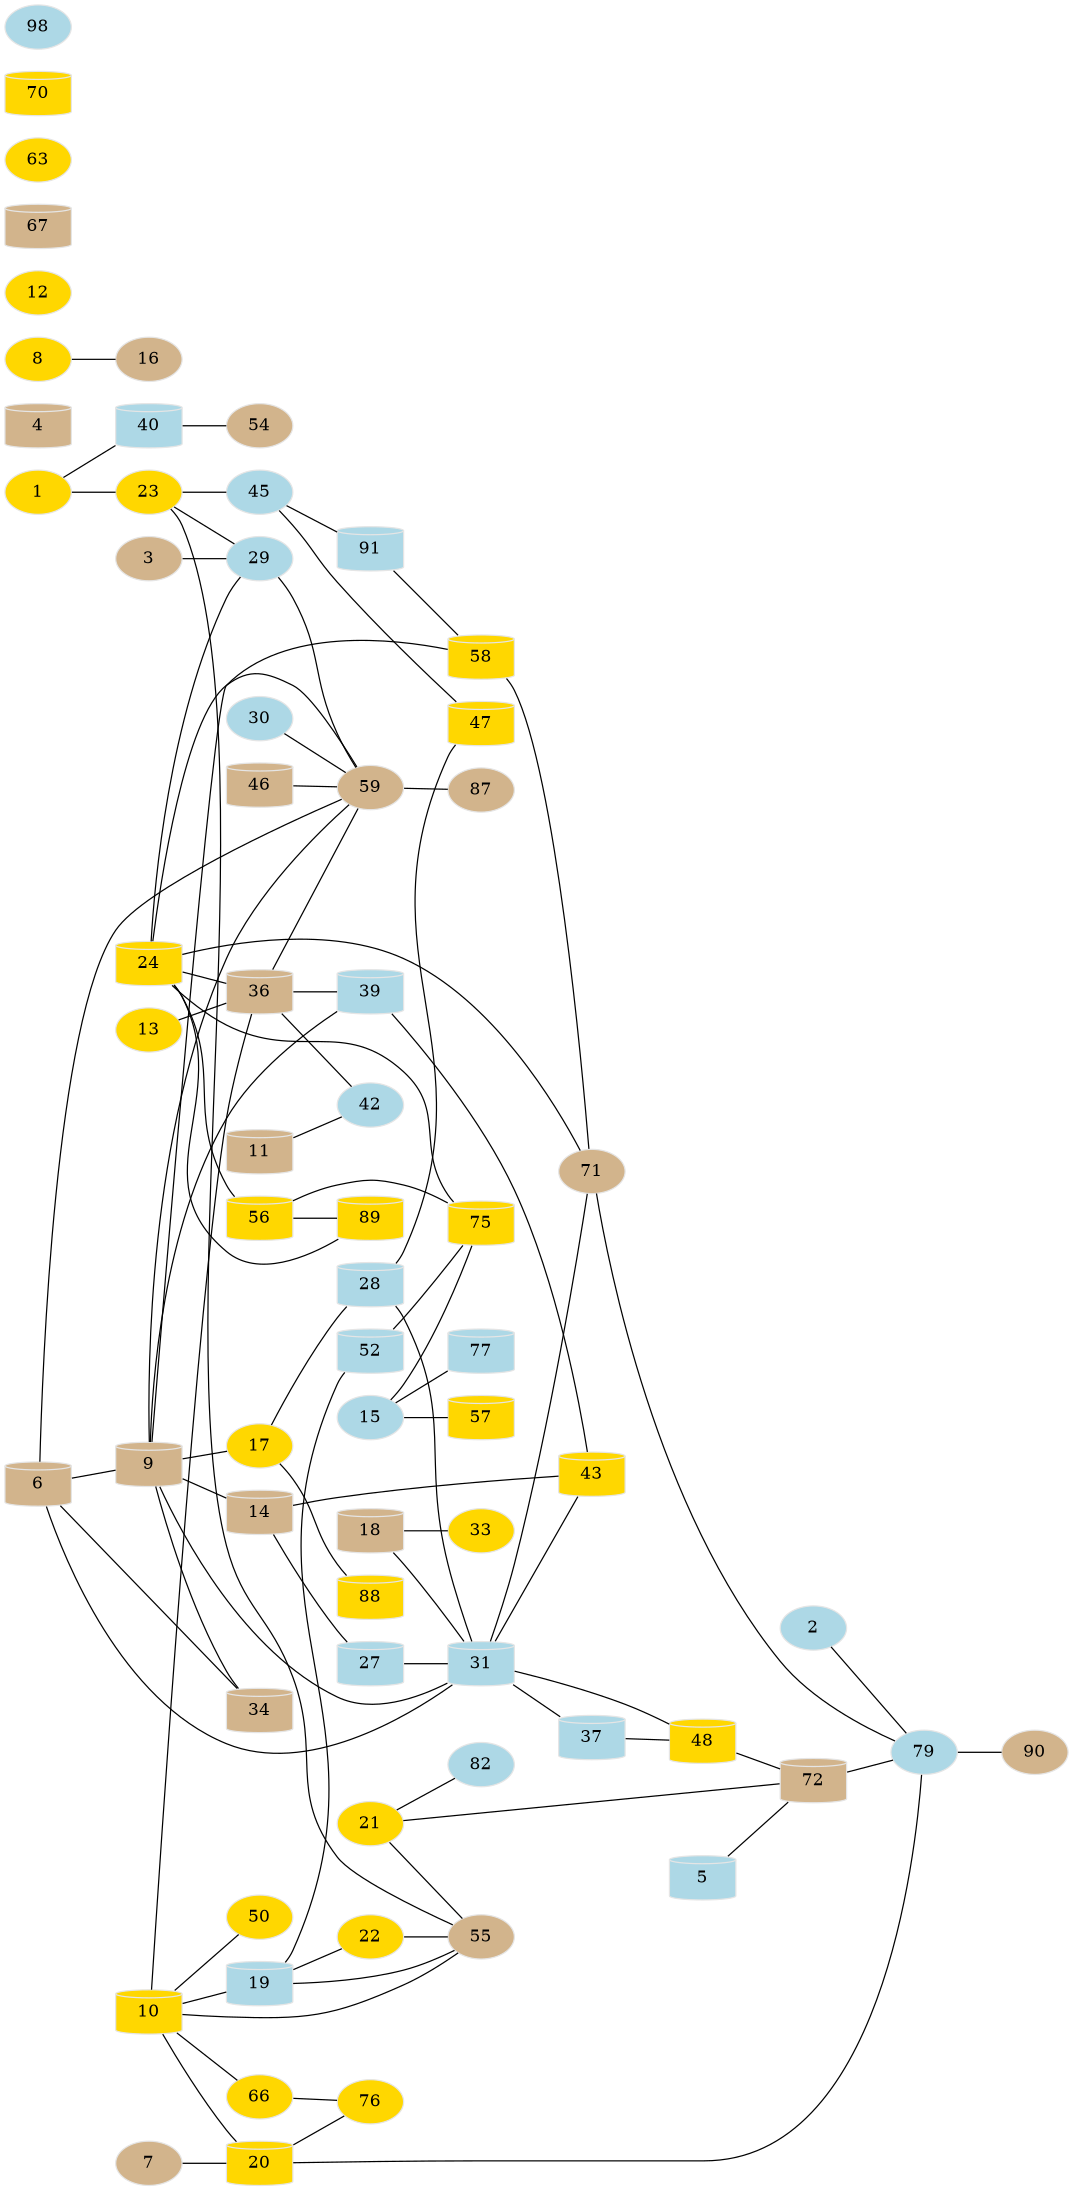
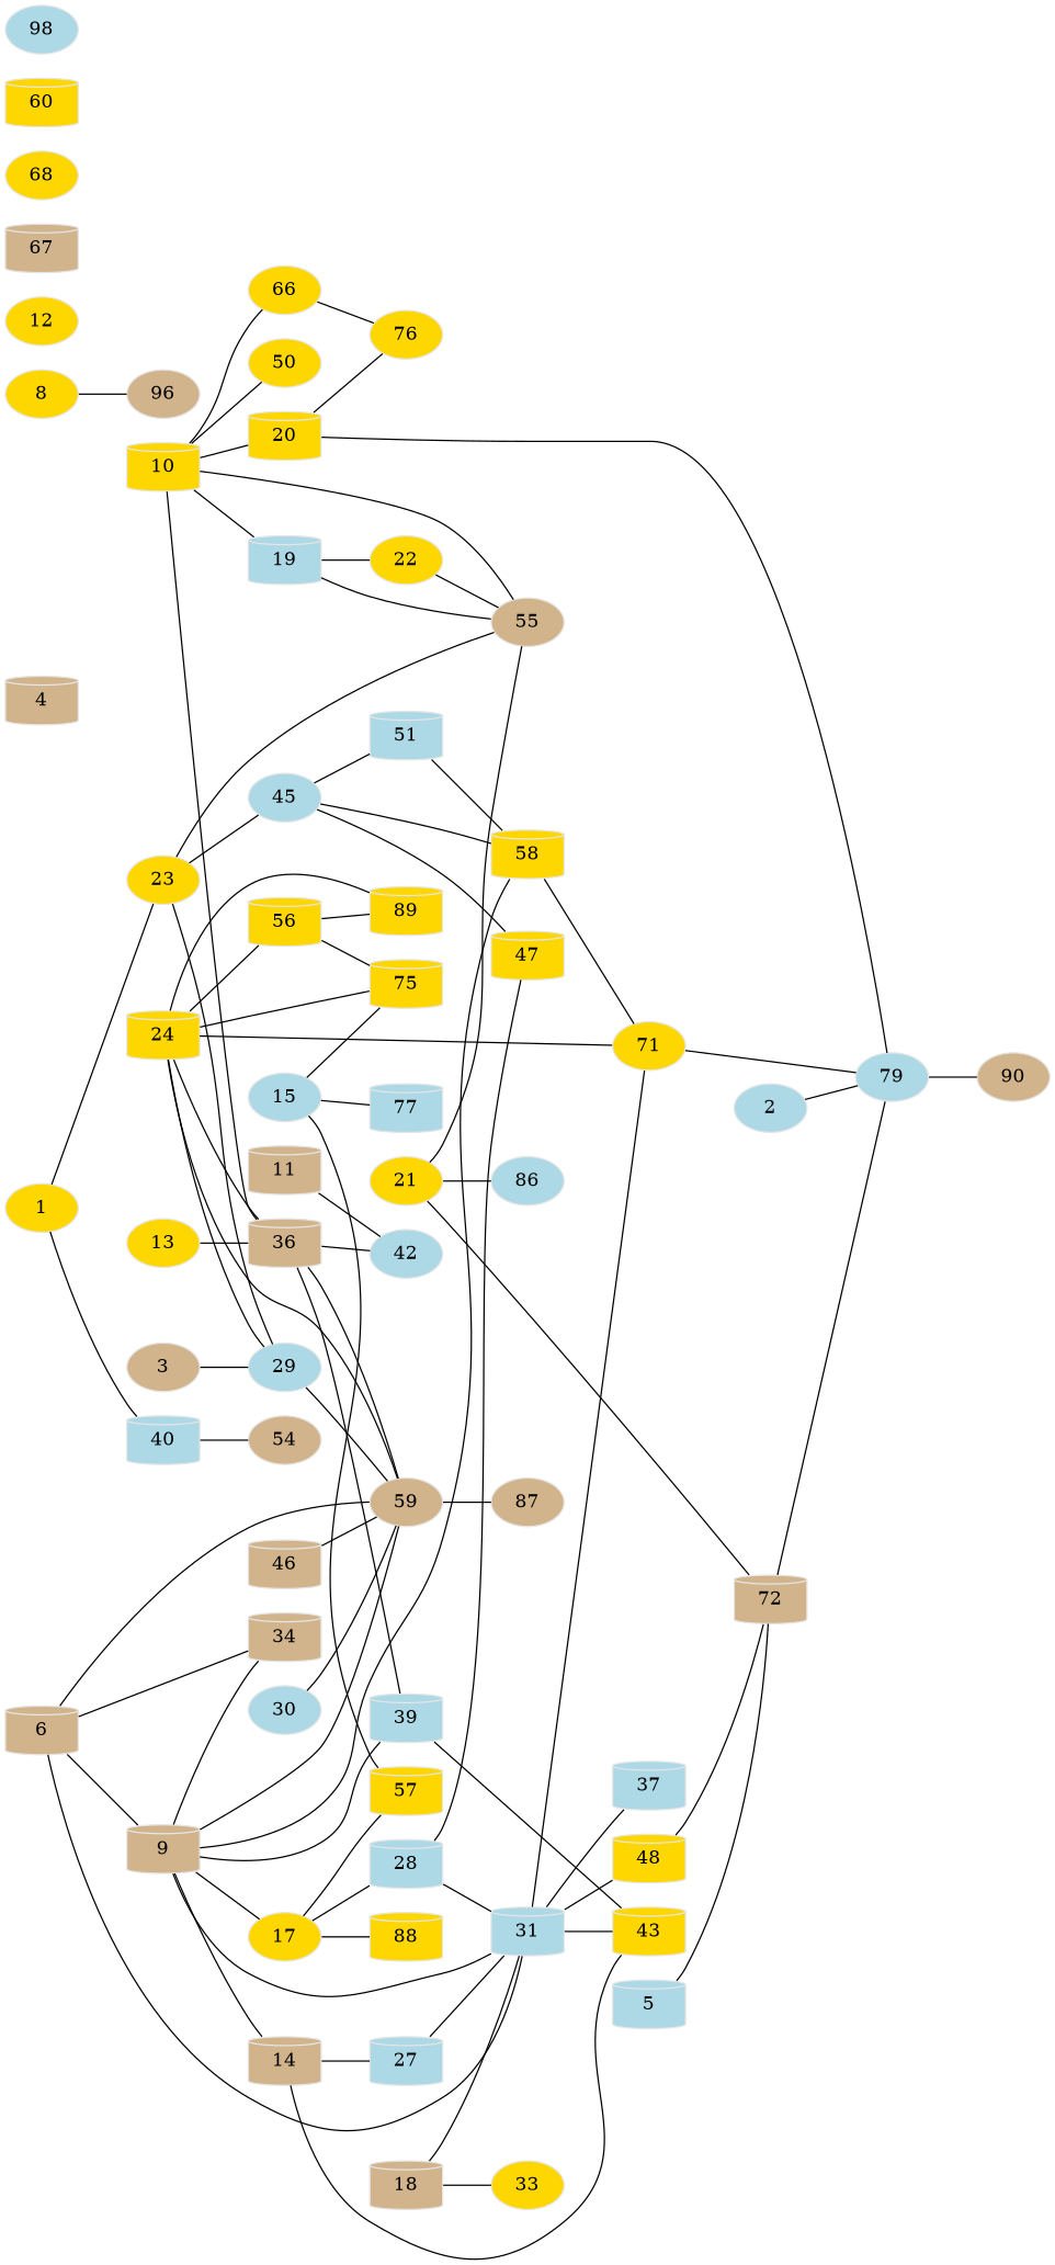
  graph {
    rankdir=LR
    node [color=gray90 fillcolor=gold shape=cylinder style=filled]
    23 [shape=ellipse super="+49"]
    29 [fillcolor=lightblue shape=ellipse]
    55 [fillcolor=tan shape=ellipse super="+85"]
    45 [fillcolor=lightblue shape=ellipse super="+92"]
    1 [shape=ellipse]
    40 [fillcolor=lightblue super="+97"]
    54 [fillcolor=tan shape=ellipse]
    79 [fillcolor=lightblue shape=ellipse super="+98"]
    90 [fillcolor=tan shape=ellipse]
    2 [fillcolor=lightblue shape=ellipse]
    3 [fillcolor=tan shape=ellipse super="+65"]
    59 [fillcolor=tan shape=ellipse super="+69"]
    4 [fillcolor=tan]
    5 [fillcolor=lightblue super="+41"]
    72 [fillcolor=tan]
    9 [fillcolor=tan super="+73"]
    31 [fillcolor=lightblue super="+32"]
    34 [fillcolor=tan]
    14 [fillcolor=tan super="+26"]
    17 [shape=ellipse super="+64"]
    39 [fillcolor=lightblue]
    58 [super="+86"]
    6 [fillcolor=tan]
    43 [super="+60"]
-   71 [fillcolor=tan shape=ellipse]
+   71 [shape=ellipse]
    37 [fillcolor=lightblue super="+81"]
    48 [super="+84"]
    87 [fillcolor=tan shape=ellipse]
    20 [super="+93"]
    76 [shape=ellipse]
-   7 [fillcolor=tan shape=ellipse]
    8 [shape=ellipse super="+25"]
-   16 [fillcolor=tan shape=ellipse]
+   16 [fillcolor=tan shape=ellipse label=96]
    36 [fillcolor=tan super="+95"]
    42 [fillcolor=lightblue shape=ellipse]
    27 [fillcolor=lightblue]
    57
    28 [fillcolor=lightblue super="+62"]
    88
    10 [super="+63"]
    19 [fillcolor=lightblue]
    50 [shape=ellipse]
    66 [shape=ellipse]
    22 [shape=ellipse super="+74"]
-   52 [fillcolor=lightblue super="+94"]
    11 [fillcolor=tan]
    12 [shape=ellipse]
    13 [shape=ellipse super="+53"]
    15 [fillcolor=lightblue shape=ellipse super="+61"]
    75 [super="+80"]
    77 [fillcolor=lightblue]
    47
    18 [fillcolor=tan]
    33 [shape=ellipse super="+91"]
    21 [shape=ellipse super="+44"]
-   82 [fillcolor=lightblue shape=ellipse]
-   51 [fillcolor=lightblue label=91]
+   82 [fillcolor=lightblue shape=ellipse label=86]
+   51 [fillcolor=lightblue]
    24 [super="+35"]
    56 [super="+83"]
    89 [super="+96"]
    30 [fillcolor=lightblue shape=ellipse]
    46 [fillcolor=tan]
    67 [fillcolor=tan]
-   68 [shape=ellipse label=63]
-   70
+   68 [shape=ellipse]
+   70 [label=60]
    n66 [fillcolor=lightblue label=98 shape=ellipse]
    23 -- 29
    23 -- 55
    23 -- 45
    29 -- 59
+   45 -- 58
    45 -- 47
    45 -- 51
    1 -- 23
    1 -- 40
    40 -- 54
    79 -- 90
    2 -- 79
    3 -- 29
    59 -- 87
    5 -- 72
    72 -- 79
    9 -- 59
    9 -- 31
    9 -- 34
    9 -- 14
    9 -- 17
    9 -- 39
    9 -- 58
    31 -- 43
    31 -- 71
    31 -- 37
    31 -- 48
    14 -- 43
    14 -- 27
+   17 -- 57
    17 -- 28
    17 -- 88
    39 -- 43
    58 -- 71
    6 -- 59
    6 -- 9
    6 -- 31
    6 -- 34
    71 -- 79
-   37 -- 48
    48 -- 72
    20 -- 79
    20 -- 76
-   7 -- 20
    8 -- 16
    36 -- 59
    36 -- 39
    36 -- 42
    27 -- 31
    28 -- 31
    28 -- 47
    10 -- 55
    10 -- 20
    10 -- 36
    10 -- 19
    10 -- 50
    10 -- 66
    19 -- 55
    19 -- 22
-   19 -- 52
    66 -- 76
    22 -- 55
-   52 -- 75
    11 -- 42
    13 -- 36
    15 -- 57
    15 -- 75
    15 -- 77
    18 -- 31
    18 -- 33
    21 -- 55
    21 -- 72
    21 -- 82
    51 -- 58
    24 -- 29
    24 -- 59
    24 -- 71
    24 -- 36
    24 -- 75
    24 -- 56
    24 -- 89
    56 -- 75
    56 -- 89
    30 -- 59
    46 -- 59
  }
